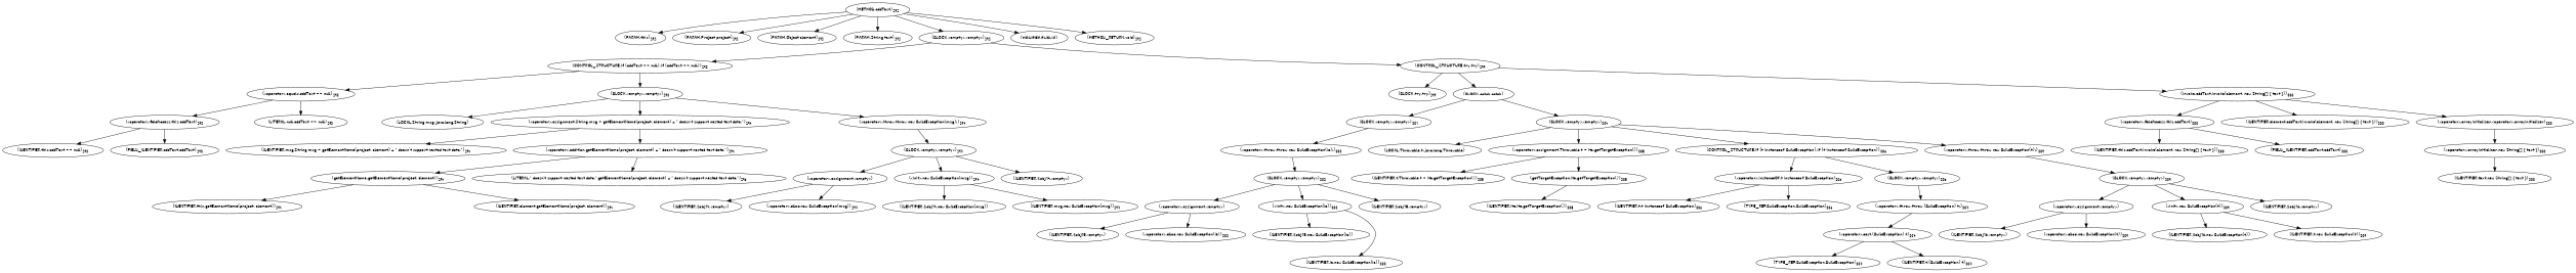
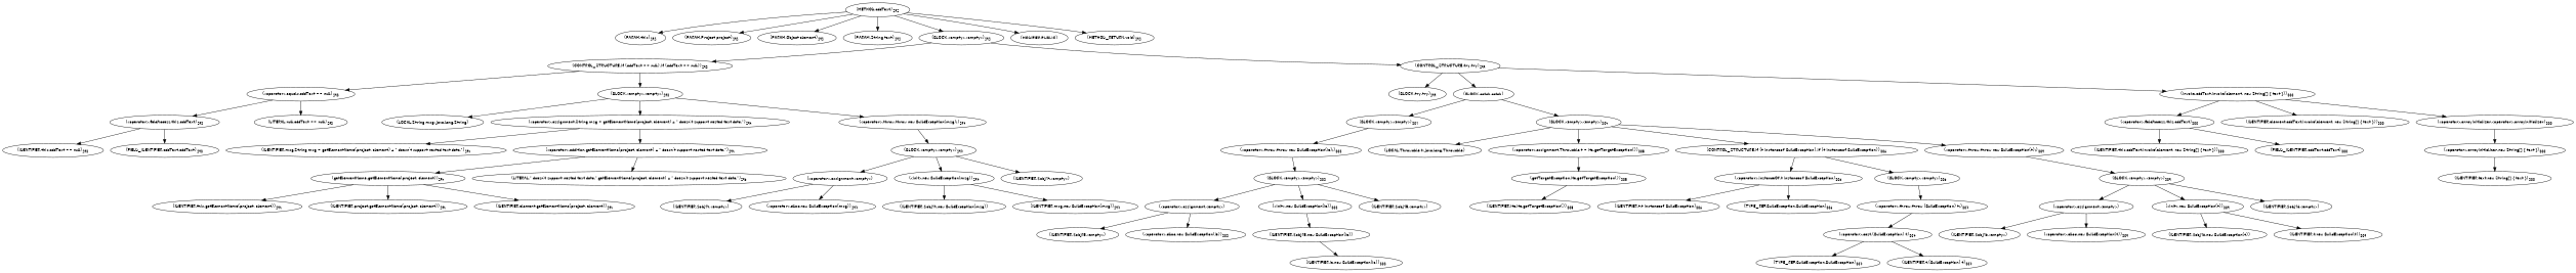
  digraph {
    fontname="Patrick Hand"
    node [fontname="Patrick Hand"]
    edge [fontname="Patrick Hand"]
    n1 [label=<(METHOD,addText)<SUB>292</SUB>>]
    n2 [label=<(PARAM,this)<SUB>292</SUB>>]
    n3 [label=<(PARAM,Project project)<SUB>292</SUB>>]
    n4 [label=<(PARAM,Object element)<SUB>292</SUB>>]
    n5 [label=<(PARAM,String text)<SUB>292</SUB>>]
    n6 [label=<(BLOCK,&lt;empty&gt;,&lt;empty&gt;)<SUB>292</SUB>>]
    n7 [label=<(MODIFIER,PUBLIC)>]
    n8 [label=<(METHOD_RETURN,void)<SUB>292</SUB>>]
    n9 [label=<(CONTROL_STRUCTURE,if (addText == null),if (addText == null))<SUB>293</SUB>>]
    n10 [label=<(CONTROL_STRUCTURE,try,try)<SUB>299</SUB>>]
    n11 [label=<(&lt;operator&gt;.equals,addText == null)<SUB>293</SUB>>]
    n12 [label=<(BLOCK,&lt;empty&gt;,&lt;empty&gt;)<SUB>293</SUB>>]
    n13 [label=<(BLOCK,try,try)<SUB>299</SUB>>]
    n14 [label=<(BLOCK,catch,catch)>]
    n15 [label=<(invoke,addText.invoke(element, new String[] { text }))<SUB>300</SUB>>]
    n16 [label=<(&lt;operator&gt;.fieldAccess,this.addText)<SUB>293</SUB>>]
    n17 [label=<(LITERAL,null,addText == null)<SUB>293</SUB>>]
    n18 [label=<(LOCAL,String msg: java.lang.String)>]
    n19 [label=<(&lt;operator&gt;.assignment,String msg = getElementName(project, element) + &quot; doesn't support nested text data.&quot;)<SUB>294</SUB>>]
    n20 [label=<(&lt;operator&gt;.throw,throw new BuildException(msg);)<SUB>297</SUB>>]
    n21 [label=<(IDENTIFIER,this,addText == null)<SUB>293</SUB>>]
    n22 [label=<(FIELD_IDENTIFIER,addText,addText)<SUB>293</SUB>>]
    n23 [label=<(IDENTIFIER,msg,String msg = getElementName(project, element) + &quot; doesn't support nested text data.&quot;)<SUB>294</SUB>>]
    n24 [label=<(&lt;operator&gt;.addition,getElementName(project, element) + &quot; doesn't support nested text data.&quot;)<SUB>294</SUB>>]
    n25 [label=<(BLOCK,&lt;empty&gt;,&lt;empty&gt;)<SUB>297</SUB>>]
    n26 [label=<(getElementName,getElementName(project, element))<SUB>294</SUB>>]
    n27 [label=<(LITERAL,&quot; doesn't support nested text data.&quot;,getElementName(project, element) + &quot; doesn't support nested text data.&quot;)<SUB>296</SUB>>]
    n28 [label=<(IDENTIFIER,this,getElementName(project, element))<SUB>294</SUB>>]
+   n29 [label=<(IDENTIFIER,project,getElementName(project, element))<SUB>294</SUB>>]
    n30 [label=<(IDENTIFIER,element,getElementName(project, element))<SUB>294</SUB>>]
    n31 [label=<(&lt;operator&gt;.assignment,&lt;empty&gt;)>]
    n32 [label=<(&lt;init&gt;,new BuildException(msg))<SUB>297</SUB>>]
    n33 [label=<(IDENTIFIER,$obj14,&lt;empty&gt;)>]
    n34 [label=<(IDENTIFIER,$obj14,&lt;empty&gt;)>]
    n35 [label=<(&lt;operator&gt;.alloc,new BuildException(msg))<SUB>297</SUB>>]
    n36 [label=<(IDENTIFIER,$obj14,new BuildException(msg))>]
    n37 [label=<(IDENTIFIER,msg,new BuildException(msg))<SUB>297</SUB>>]
    n38 [label=<(BLOCK,&lt;empty&gt;,&lt;empty&gt;)<SUB>301</SUB>>]
    n39 [label=<(BLOCK,&lt;empty&gt;,&lt;empty&gt;)<SUB>304</SUB>>]
    n40 [label=<(&lt;operator&gt;.fieldAccess,this.addText)<SUB>300</SUB>>]
    n41 [label=<(IDENTIFIER,element,addText.invoke(element, new String[] { text }))<SUB>300</SUB>>]
    n42 [label=<(&lt;operator&gt;.arrayInitializer,&lt;operator&gt;.arrayInitializer)<SUB>300</SUB>>]
    n43 [label=<(IDENTIFIER,this,addText.invoke(element, new String[] { text }))<SUB>300</SUB>>]
    n44 [label=<(FIELD_IDENTIFIER,addText,addText)<SUB>300</SUB>>]
    n45 [label=<(&lt;operator&gt;.arrayInitializer,new String[] { text })<SUB>300</SUB>>]
    n46 [label=<(IDENTIFIER,text,new String[] { text })<SUB>300</SUB>>]
    n47 [label=<(&lt;operator&gt;.throw,throw new BuildException(ie);)<SUB>303</SUB>>]
    n48 [label=<(LOCAL,Throwable t: java.lang.Throwable)>]
    n49 [label=<(&lt;operator&gt;.assignment,Throwable t = ite.getTargetException())<SUB>305</SUB>>]
    n50 [label=<(CONTROL_STRUCTURE,if (t instanceof BuildException),if (t instanceof BuildException))<SUB>306</SUB>>]
    n51 [label=<(&lt;operator&gt;.throw,throw new BuildException(t);)<SUB>309</SUB>>]
    n52 [label=<(BLOCK,&lt;empty&gt;,&lt;empty&gt;)<SUB>303</SUB>>]
    n53 [label=<(&lt;operator&gt;.assignment,&lt;empty&gt;)>]
    n54 [label=<(&lt;init&gt;,new BuildException(ie))<SUB>303</SUB>>]
    n55 [label=<(IDENTIFIER,$obj15,&lt;empty&gt;)>]
    n56 [label=<(IDENTIFIER,$obj15,&lt;empty&gt;)>]
    n57 [label=<(&lt;operator&gt;.alloc,new BuildException(ie))<SUB>303</SUB>>]
    n58 [label=<(IDENTIFIER,$obj15,new BuildException(ie))>]
    n59 [label=<(IDENTIFIER,ie,new BuildException(ie))<SUB>303</SUB>>]
-   n60 [label=<(IDENTIFIER,t,Throwable t = ite.getTargetException())<SUB>305</SUB>>]
    n61 [label=<(getTargetException,ite.getTargetException())<SUB>305</SUB>>]
    n62 [label=<(&lt;operator&gt;.instanceOf,t instanceof BuildException)<SUB>306</SUB>>]
    n63 [label=<(BLOCK,&lt;empty&gt;,&lt;empty&gt;)<SUB>306</SUB>>]
    n64 [label=<(BLOCK,&lt;empty&gt;,&lt;empty&gt;)<SUB>309</SUB>>]
    n65 [label=<(IDENTIFIER,ite,ite.getTargetException())<SUB>305</SUB>>]
    n66 [label=<(IDENTIFIER,t,t instanceof BuildException)<SUB>306</SUB>>]
    n67 [label=<(TYPE_REF,BuildException,BuildException)<SUB>306</SUB>>]
    n68 [label=<(&lt;operator&gt;.throw,throw (BuildException) t;)<SUB>307</SUB>>]
    n69 [label=<(&lt;operator&gt;.cast,(BuildException) t)<SUB>307</SUB>>]
    n70 [label=<(TYPE_REF,BuildException,BuildException)<SUB>307</SUB>>]
    n71 [label=<(IDENTIFIER,t,(BuildException) t)<SUB>307</SUB>>]
    n72 [label=<(&lt;operator&gt;.assignment,&lt;empty&gt;)>]
    n73 [label=<(&lt;init&gt;,new BuildException(t))<SUB>309</SUB>>]
    n74 [label=<(IDENTIFIER,$obj16,&lt;empty&gt;)>]
    n75 [label=<(IDENTIFIER,$obj16,&lt;empty&gt;)>]
    n76 [label=<(&lt;operator&gt;.alloc,new BuildException(t))<SUB>309</SUB>>]
    n77 [label=<(IDENTIFIER,$obj16,new BuildException(t))>]
    n78 [label=<(IDENTIFIER,t,new BuildException(t))<SUB>309</SUB>>]
    n1 -> n2
    n1 -> n3
    n1 -> n4
    n1 -> n5
    n1 -> n6
    n1 -> n7
    n1 -> n8
    n6 -> n9
    n6 -> n10
    n9 -> n11
    n9 -> n12
    n10 -> n13
    n10 -> n14
    n10 -> n15
    n11 -> n16
    n11 -> n17
    n12 -> n18
    n12 -> n19
    n12 -> n20
    n14 -> n38
    n14 -> n39
    n15 -> n40
    n15 -> n41
    n15 -> n42
    n16 -> n21
    n16 -> n22
    n19 -> n23
    n19 -> n24
    n20 -> n25
    n24 -> n26
    n24 -> n27
    n25 -> n31
    n25 -> n32
    n25 -> n33
    n26 -> n28
+   n26 -> n29
    n26 -> n30
    n31 -> n34
    n31 -> n35
    n32 -> n36
    n32 -> n37
    n38 -> n47
    n39 -> n48
    n39 -> n49
    n39 -> n50
    n39 -> n51
    n40 -> n43
    n40 -> n44
    n42 -> n45
    n45 -> n46
    n47 -> n52
-   n49 -> n60
    n49 -> n61
    n50 -> n62
    n50 -> n63
    n51 -> n64
    n52 -> n53
    n52 -> n54
    n52 -> n55
    n53 -> n56
    n53 -> n57
    n54 -> n58
-   n54 -> n59
+   n58 -> n59
    n61 -> n65
    n62 -> n66
    n62 -> n67
    n63 -> n68
    n64 -> n72
    n64 -> n73
    n64 -> n74
    n68 -> n69
    n69 -> n70
    n69 -> n71
    n72 -> n75
    n72 -> n76
    n73 -> n77
    n73 -> n78
  }
